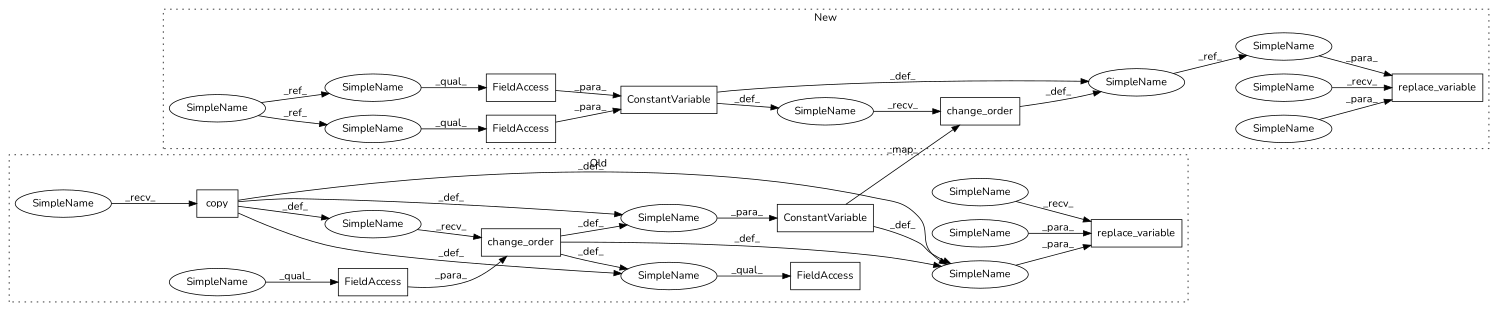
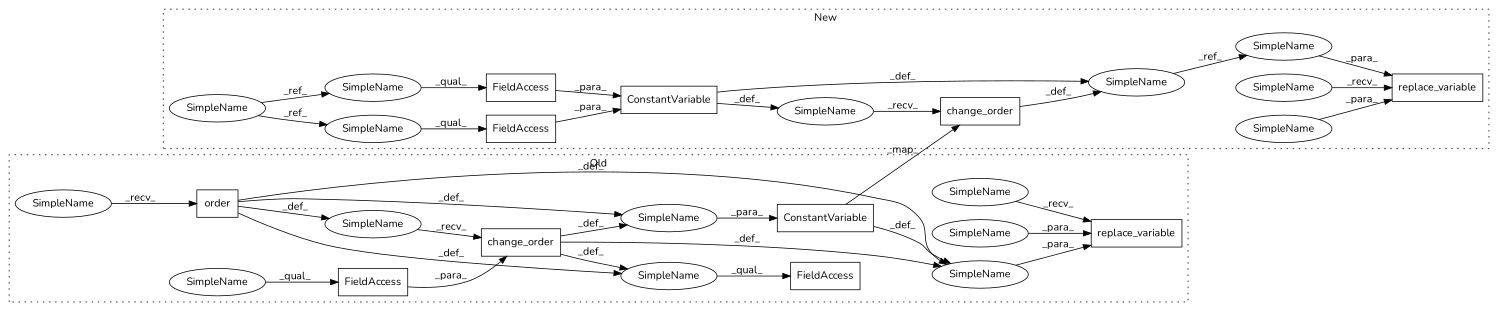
  digraph {
    rankdir=LR
    fontname=Nunito
    node [a=42 shape=ellipse fontname=Nunito]
    edge [fontname=Nunito]
    n1 [a=32 l="17,1" label=ConstantVariable s="477,553" shape=box]
    n2 [a=32 l="13,1" label=change_order s="518,538" shape=box]
-   n3 [a=32 l=6 label=copy s=511 shape=box]
+   n3 [a=32 l=6 label=order s=511 shape=box]
    n4 [a=22 l=7 label=FieldAccess s=531 shape=box]
    n5 [a=32 l="17,1" label=replace_variable s="452,554" shape=box]
    n6 [label=SimpleName]
    n7 [label=SimpleName]
    n8 [label=SimpleName]
    n9 [label=SimpleName]
    n10 [a=22 l=36 label=FieldAccess s=508 shape=box]
    n11 [l=12 label=SimpleName s=439]
    n12 [l=1 label=SimpleName s=475]
    n13 [l=1 label=SimpleName s=531]
    n14 [l=2 label=SimpleName s=508]
    n15 [a=32 l="13,1" label=change_order s="495,515" shape=box]
    n16 [l=2 label=SimpleName s=380]
    n17 [a=22 l=7 label=FieldAccess s=477 shape=box]
    n18 [a=32 l="17,1" label=ConstantVariable s="460,493" shape=box]
    n19 [a=22 l=8 label=FieldAccess s=485 shape=box]
    n20 [a=32 l="17,1" label=replace_variable s="577,607" shape=box]
    n21 [label=SimpleName]
    n22 [l=5 label=SimpleName s=454]
    n23 [l=2 label=SimpleName s=485]
    n24 [l=2 label=SimpleName s=477]
    n25 [l=5 label=SimpleName s=602]
    n26 [l=12 label=SimpleName s=564]
    n27 [l=1 label=SimpleName s=600]
    subgraph cluster_1 {
      label=Old
      style=dotted
      n1
      n2
      n3
      n4
      n5
      n6
      n7
      n8
      n9
      n10
      n11
      n12
      n13
      n14
    }
    subgraph cluster_2 {
      label=New
      style=dotted
      n15
      n16
      n17
      n18
      n19
      n20
      n21
      n22
      n23
      n24
      n25
      n26
      n27
    }
    n1 -> n6 [label=_def_]
    n1 -> n15 [label=_map_]
    n2 -> n6 [label=_def_]
    n2 -> n8 [label=_def_]
    n2 -> n9 [label=_def_]
    n3 -> n6 [label=_def_]
    n3 -> n7 [label=_def_]
    n3 -> n8 [label=_def_]
    n3 -> n9 [label=_def_]
    n4 -> n2 [label=_para_]
    n6 -> n5 [label=_para_]
    n7 -> n2 [label=_recv_]
    n8 -> n1 [label=_para_]
    n9 -> n10 [label=_qual_]
    n11 -> n5 [label=_recv_]
    n12 -> n5 [label=_para_]
    n13 -> n4 [label=_qual_]
    n14 -> n3 [label=_recv_]
    n15 -> n22 [label=_def_]
    n16 -> n23 [label=_ref_]
    n16 -> n24 [label=_ref_]
    n17 -> n18 [label=_para_]
    n18 -> n21 [label=_def_]
    n18 -> n22 [label=_def_]
    n19 -> n18 [label=_para_]
    n21 -> n15 [label=_recv_]
    n22 -> n25 [label=_ref_]
    n23 -> n19 [label=_qual_]
    n24 -> n17 [label=_qual_]
    n25 -> n20 [label=_para_]
    n26 -> n20 [label=_recv_]
    n27 -> n20 [label=_para_]
  }
